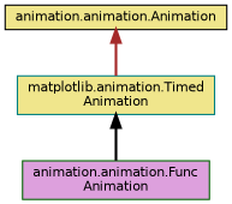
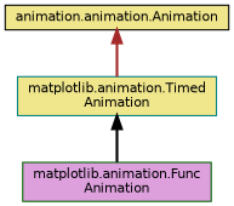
  digraph {
    node [fillcolor=khaki fontname=Helvetica fontsize=10 shape=box style=filled]
    edge [dir=back fontname=Helvetica fontsize=10 labelfontname=Helvetica labelfontsize=10 style=bold]
-   n1 [color=darkgreen fillcolor=plum fontcolor=black height=0.2 label="animation.animation.Func\lAnimation" width=0.4]
+   n1 [color=darkgreen fillcolor=plum fontcolor=black height=0.2 label="matplotlib.animation.Func\lAnimation" width=0.4]
    n2 [color=teal height=0.2 label="matplotlib.animation.Timed\lAnimation" width=0.4]
    n3 [color=black height=0.2 label="animation.animation.Animation" width=0.4]
    n2 -> n1 [color=black]
    n3 -> n2 [color=brown]
  }
